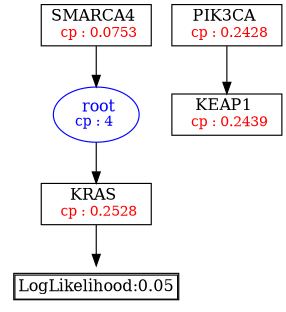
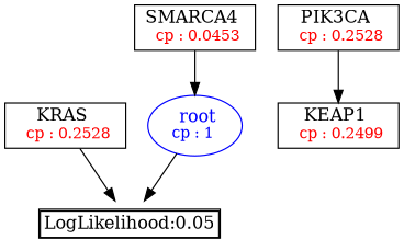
  digraph {
    fontsize=10
    node [shape=box]
-   n1 [color=Blue label=<<font color='Blue'> root</font><br/><font color='Blue' POINT-SIZE='12'>cp : 4 </font>> shape=oval]
+   n1 [color=Blue label=<<font color='Blue'> root</font><br/><font color='Blue' POINT-SIZE='12'>cp : 1 </font>> shape=oval]
    n2 [label=<KRAS <br/> <font color='Red' POINT-SIZE='12'> cp : 0.2528 </font>>]
    n3 [label=<<TABLE BORDER="1" CELLBORDER="1" CELLSPACING="0" >     <TR><TD ALIGN="LEFT">LogLikelihood:0.05</TD></TR>     </TABLE>> shape=plaintext]
-   n4 [label=<SMARCA4 <br/> <font color='Red' POINT-SIZE='12'> cp : 0.0753 </font>>]
-   n5 [label=<PIK3CA <br/> <font color='Red' POINT-SIZE='12'> cp : 0.2428 </font>>]
-   n6 [label=<KEAP1 <br/> <font color='Red' POINT-SIZE='12'> cp : 0.2439 </font>>]
-   n1 -> n2
+   n4 [label=<SMARCA4 <br/> <font color='Red' POINT-SIZE='12'> cp : 0.0453 </font>>]
+   n5 [label=<PIK3CA <br/> <font color='Red' POINT-SIZE='12'> cp : 0.2528 </font>>]
+   n6 [label=<KEAP1 <br/> <font color='Red' POINT-SIZE='12'> cp : 0.2499 </font>>]
+   n1 -> n3
    n2 -> n3
    n4 -> n1
    n5 -> n6
  }
